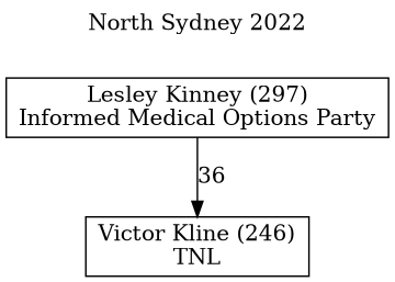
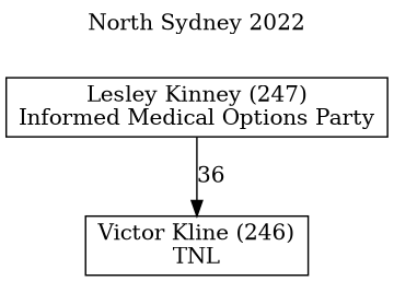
  digraph {
    label="North Sydney 2022"
    labelloc=t
    mclimit=10
    node [shape=box]
    n1 [label="Victor Kline (246)\nTNL"]
-   n2 [label="Lesley Kinney (297)\nInformed Medical Options Party"]
+   n2 [label="Lesley Kinney (247)\nInformed Medical Options Party"]
    n2 -> n1 [label=36]
  }
